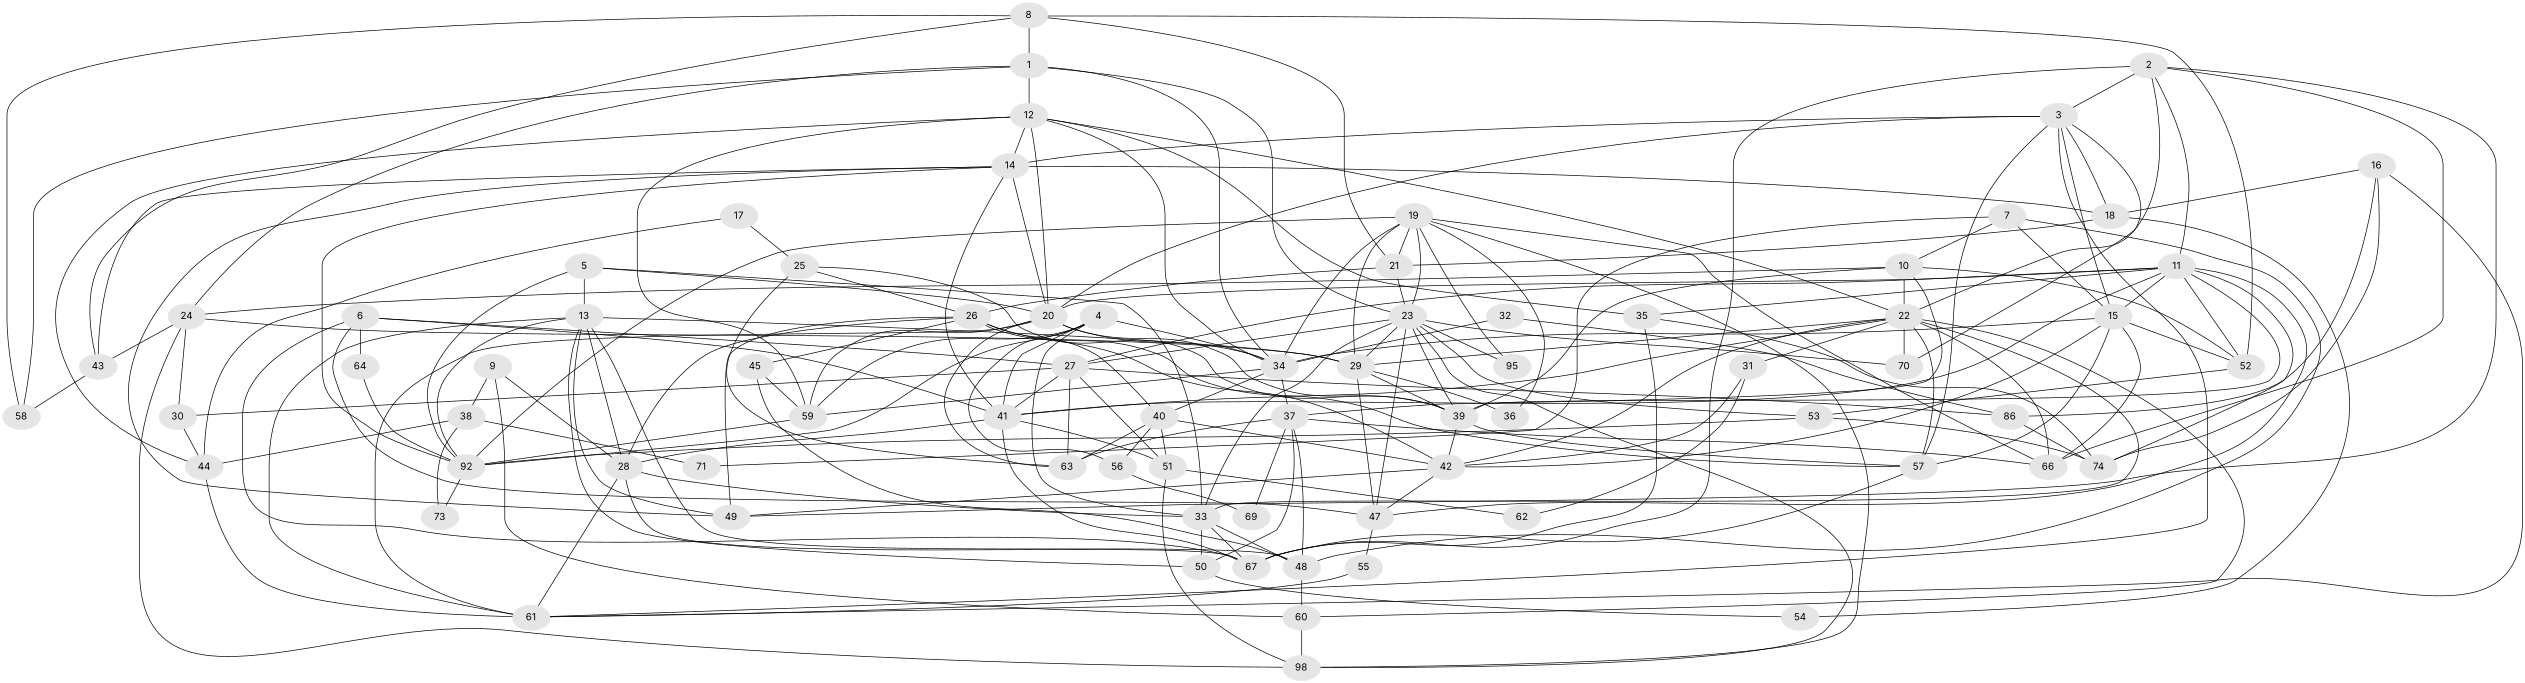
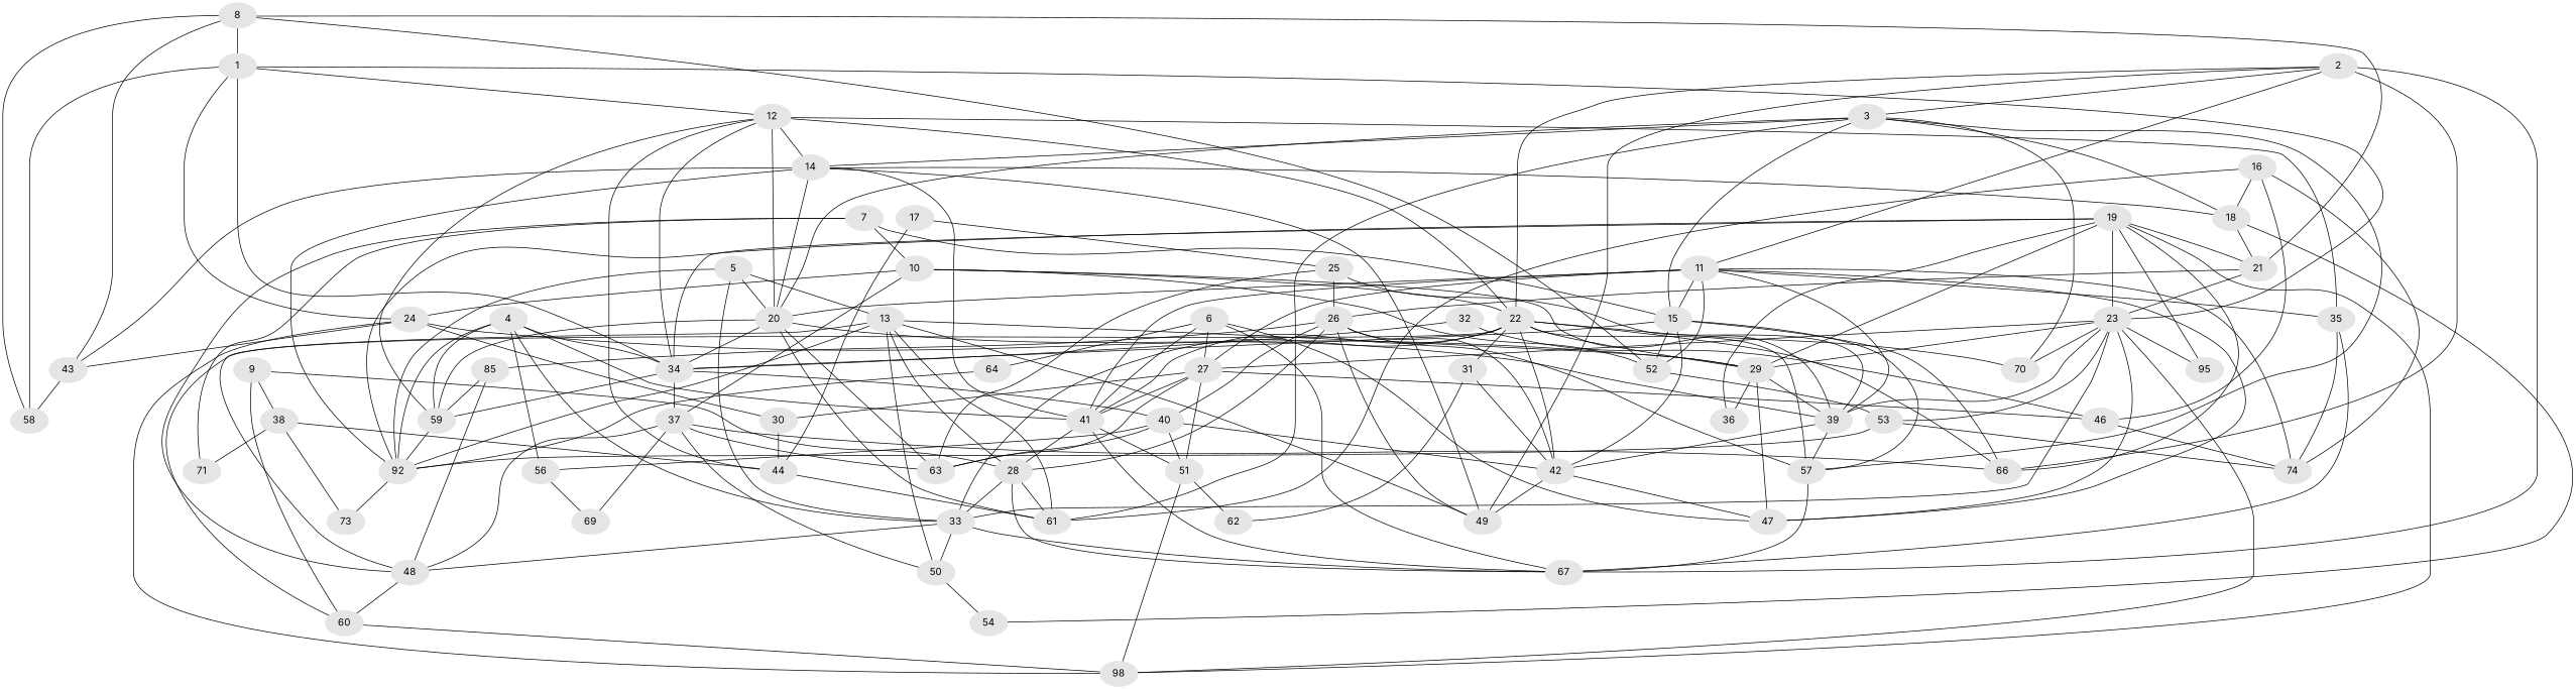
  graph {
    fontname=Inter
    node [color=gray90 fontname=Inter style=filled]
    edge [fontname=Inter weight=1.0]
    1
    12
    23
    24
    34
    58
    22
    14
    20
    59
    35
    44
    70
    33
    27
    47
    39
    29
    n19 [label=95]
    n20 [label=98]
    53
    43
    30
    37
    40
    2
    3
    11
    49
    66
    67
    15
    18
    57
    61
    41
    52
    74
    60
    42
    31
    n42 [label=92]
    21
    54
    63
    4
    56
    48
    50
    28
    51
    69
    73
    5
    13
    6
    64
-   46 [label=86]
-   55
+   46
    7
    10
    71
    8
    17
    25
    26
    9
    38
-   45
+   45 [label=85]
    36
    16
    19
    62
    32
    1 -- 12
    1 -- 23
    1 -- 24
    1 -- 34
    1 -- 58
    12 -- 34
    12 -- 22
    12 -- 14 [weight=2.0]
    12 -- 20
    12 -- 59
    12 -- 35
    12 -- 44
    23 -- 70
    23 -- 33
    23 -- 27
    23 -- 47
    23 -- 39
    23 -- 29
    23 -- n19
    23 -- n20
    23 -- 53
    24 -- 29
    24 -- n20
    24 -- 43
    24 -- 30
    34 -- 59
    34 -- 37
    34 -- 40
    22 -- 70
    22 -- 33
    22 -- 29
    22 -- 66
    22 -- 57 [weight=2.0]
    22 -- 41
    22 -- 60
    22 -- 42
    22 -- 31 [weight=2.0]
    14 -- 20
    14 -- 43
    14 -- 49
    14 -- 18
    14 -- 41
    14 -- n42
    20 -- 34
    20 -- 59
    20 -- 39
    20 -- 61
    20 -- 63
    59 -- n42
    35 -- 67
    35 -- 74
    44 -- 61
    33 -- 67
    33 -- 48
    33 -- 50
    27 -- 30
    27 -- 41
    27 -- 63
    27 -- 51 [weight=2.0]
    27 -- 46
-   47 -- 55
    39 -- 57
    39 -- 42
    29 -- 47
    29 -- 39
    29 -- 36
    53 -- 74
    53 -- n42
    43 -- 58
    30 -- 44
    37 -- 66
    37 -- 63
    37 -- 48
    37 -- 50
    37 -- 69
    40 -- 42
    40 -- 63
    40 -- 56
    40 -- 51 [weight=2.0]
    2 -- 22
    2 -- 3
    2 -- 11
    2 -- 49
    2 -- 66 [weight=2.0]
    2 -- 67 [weight=3.0]
    3 -- 14
    3 -- 20
    3 -- 70
    3 -- 15
    3 -- 18
    3 -- 57
    3 -- 61
    11 -- 20
    11 -- 35
    11 -- 27
    11 -- 47
    11 -- 39
    11 -- 15
    11 -- 41
    11 -- 52
    11 -- 74
    15 -- 34
    15 -- 66
    15 -- 57
    15 -- 52 [weight=2.0]
    15 -- 42
    18 -- 21
    18 -- 54
    57 -- 67
    41 -- 67
    41 -- 28
    41 -- 51
    52 -- 53
    60 -- n20
    42 -- 47
    42 -- 49
    31 -- 42
    31 -- 62
    n42 -- 73
    21 -- 23
    21 -- 26 [weight=3.0]
    4 -- 34
    4 -- 59
    4 -- 33
    4 -- 41 [weight=2.0]
    4 -- n42
    4 -- 56
    56 -- 69
    48 -- 60
    50 -- 54
    28 -- 33
    28 -- 67
    28 -- 61
    51 -- n20
    51 -- 62
    5 -- 20
    5 -- 33
    5 -- n42
    5 -- 13 [weight=4.0]
    13 -- 29
    13 -- 49
    13 -- 61
    13 -- n42
    13 -- 48
    13 -- 50
    13 -- 28 [weight=2.0]
    6 -- 27
    6 -- 47
    6 -- 67 [weight=2.0]
    6 -- 41
    6 -- 64
    64 -- n42
    46 -- 74
-   55 -- 61
    7 -- 15
    7 -- 48
    7 -- 10
    7 -- 71
    10 -- 24
    10 -- 22
    10 -- 39 [weight=2.0]
    10 -- 37
    10 -- 52
    8 -- 1
    8 -- 58
    8 -- 43
    8 -- 52
    8 -- 21
    17 -- 44
    17 -- 25
    25 -- 39
    25 -- 63
    25 -- 26
    26 -- 40 [weight=2.0]
    26 -- 49
    26 -- 57
    26 -- 42
    26 -- 28
    26 -- 45
    9 -- 60
    9 -- 28
    9 -- 38
    38 -- 44
    38 -- 73
    38 -- 71
    45 -- 59
    45 -- 48
    16 -- 18
    16 -- 61
    16 -- 74
    16 -- 46
    19 -- 23
    19 -- 34
    19 -- 29 [weight=2.0]
    19 -- n19
    19 -- n20
    19 -- 66
    19 -- n42
    19 -- 21
    19 -- 36
    32 -- 34
    32 -- 46
  }
